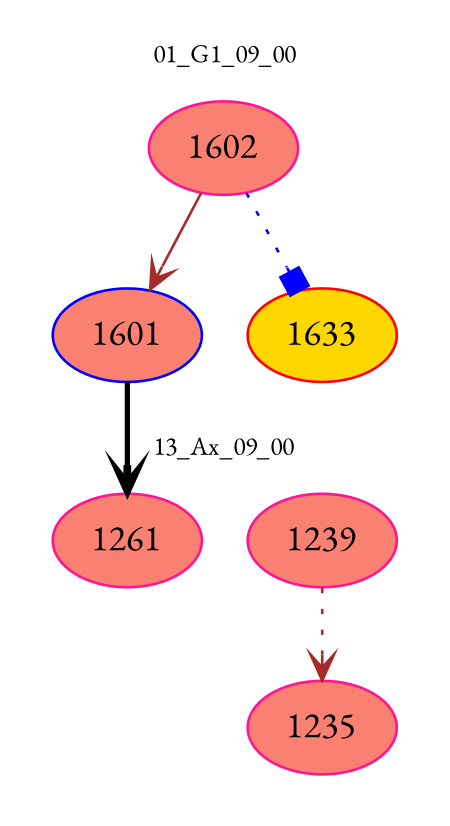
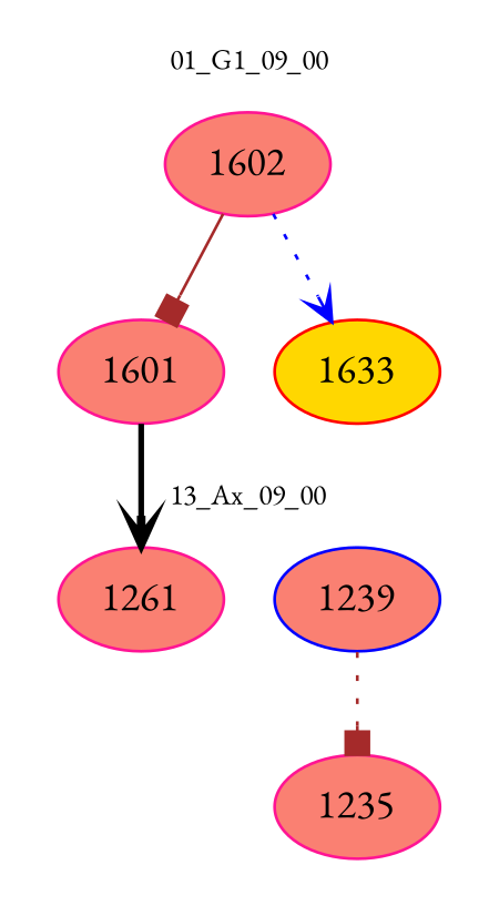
  digraph {
    fontname="EB Garamond"
    node [color=deeppink fillcolor=salmon fontname="EB Garamond" style=filled]
    edge [arrowhead=vee color=brown fontname="EB Garamond" style=dotted]
-   n1 [label=1239]
+   n1 [color=blue label=1239]
    n2 [label=1235]
    n3 [label=1261]
    n4 [label=1602]
-   n5 [color=blue label=1601]
+   n5 [label=1601]
    n6 [color=red fillcolor=gold label=1633]
    subgraph cluster_1 {
      color=white
      fontsize=10
      label="13_Ax_09_00"
      n1
      n2
      n3
    }
    subgraph cluster_2 {
      color=white
      fontsize=10
      label="01_G1_09_00"
      n4
      n5
      n6
    }
-   n1 -> n2
-   n4 -> n5 [style=solid]
-   n4 -> n6 [arrowhead=box color=blue]
+   n1 -> n2 [arrowhead=box]
+   n4 -> n5 [arrowhead=box style=solid]
+   n4 -> n6 [color=blue]
    n5 -> n3 [color=black style=bold]
  }
